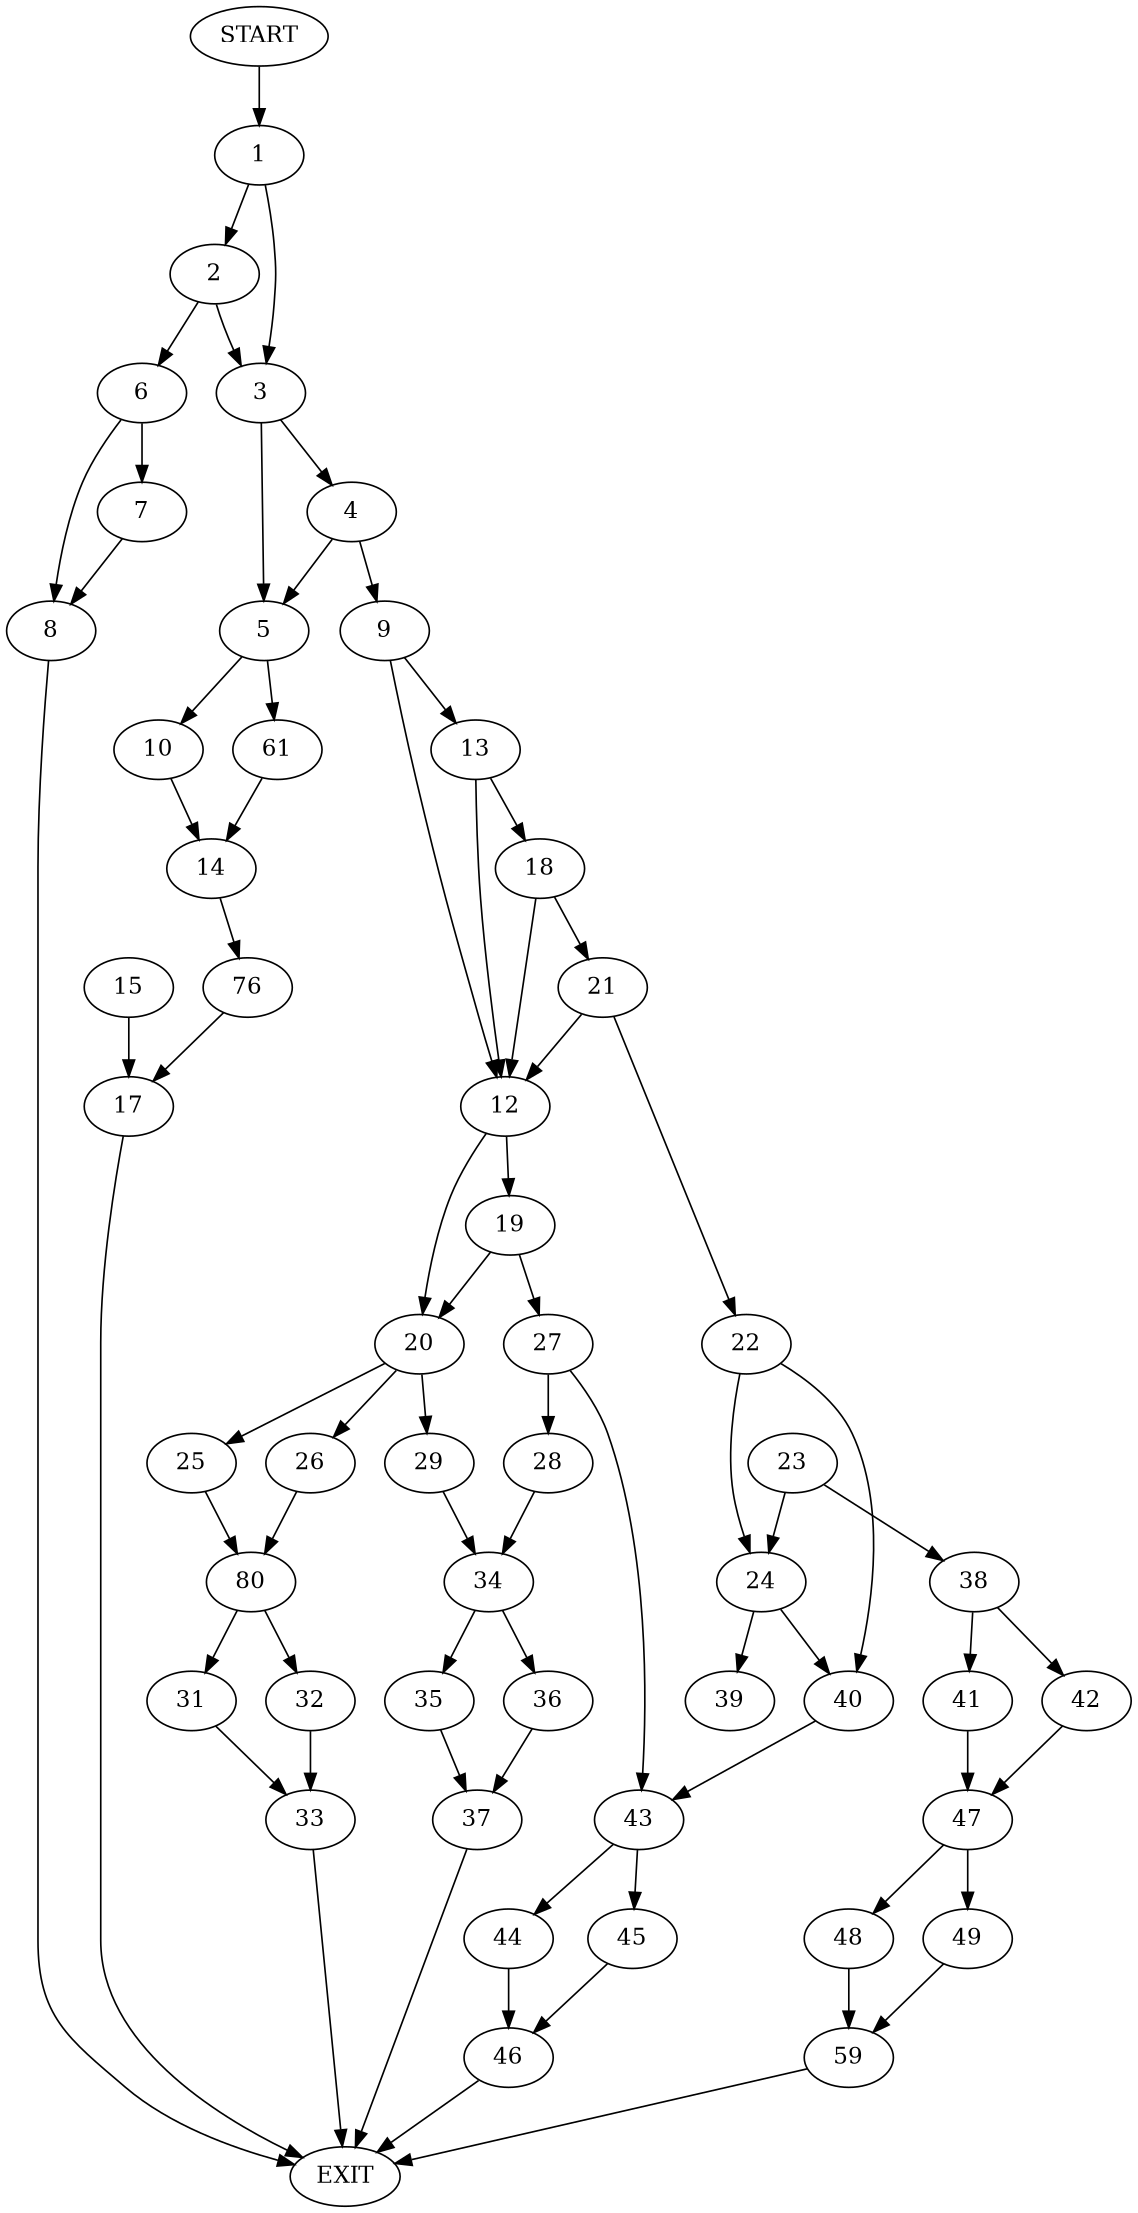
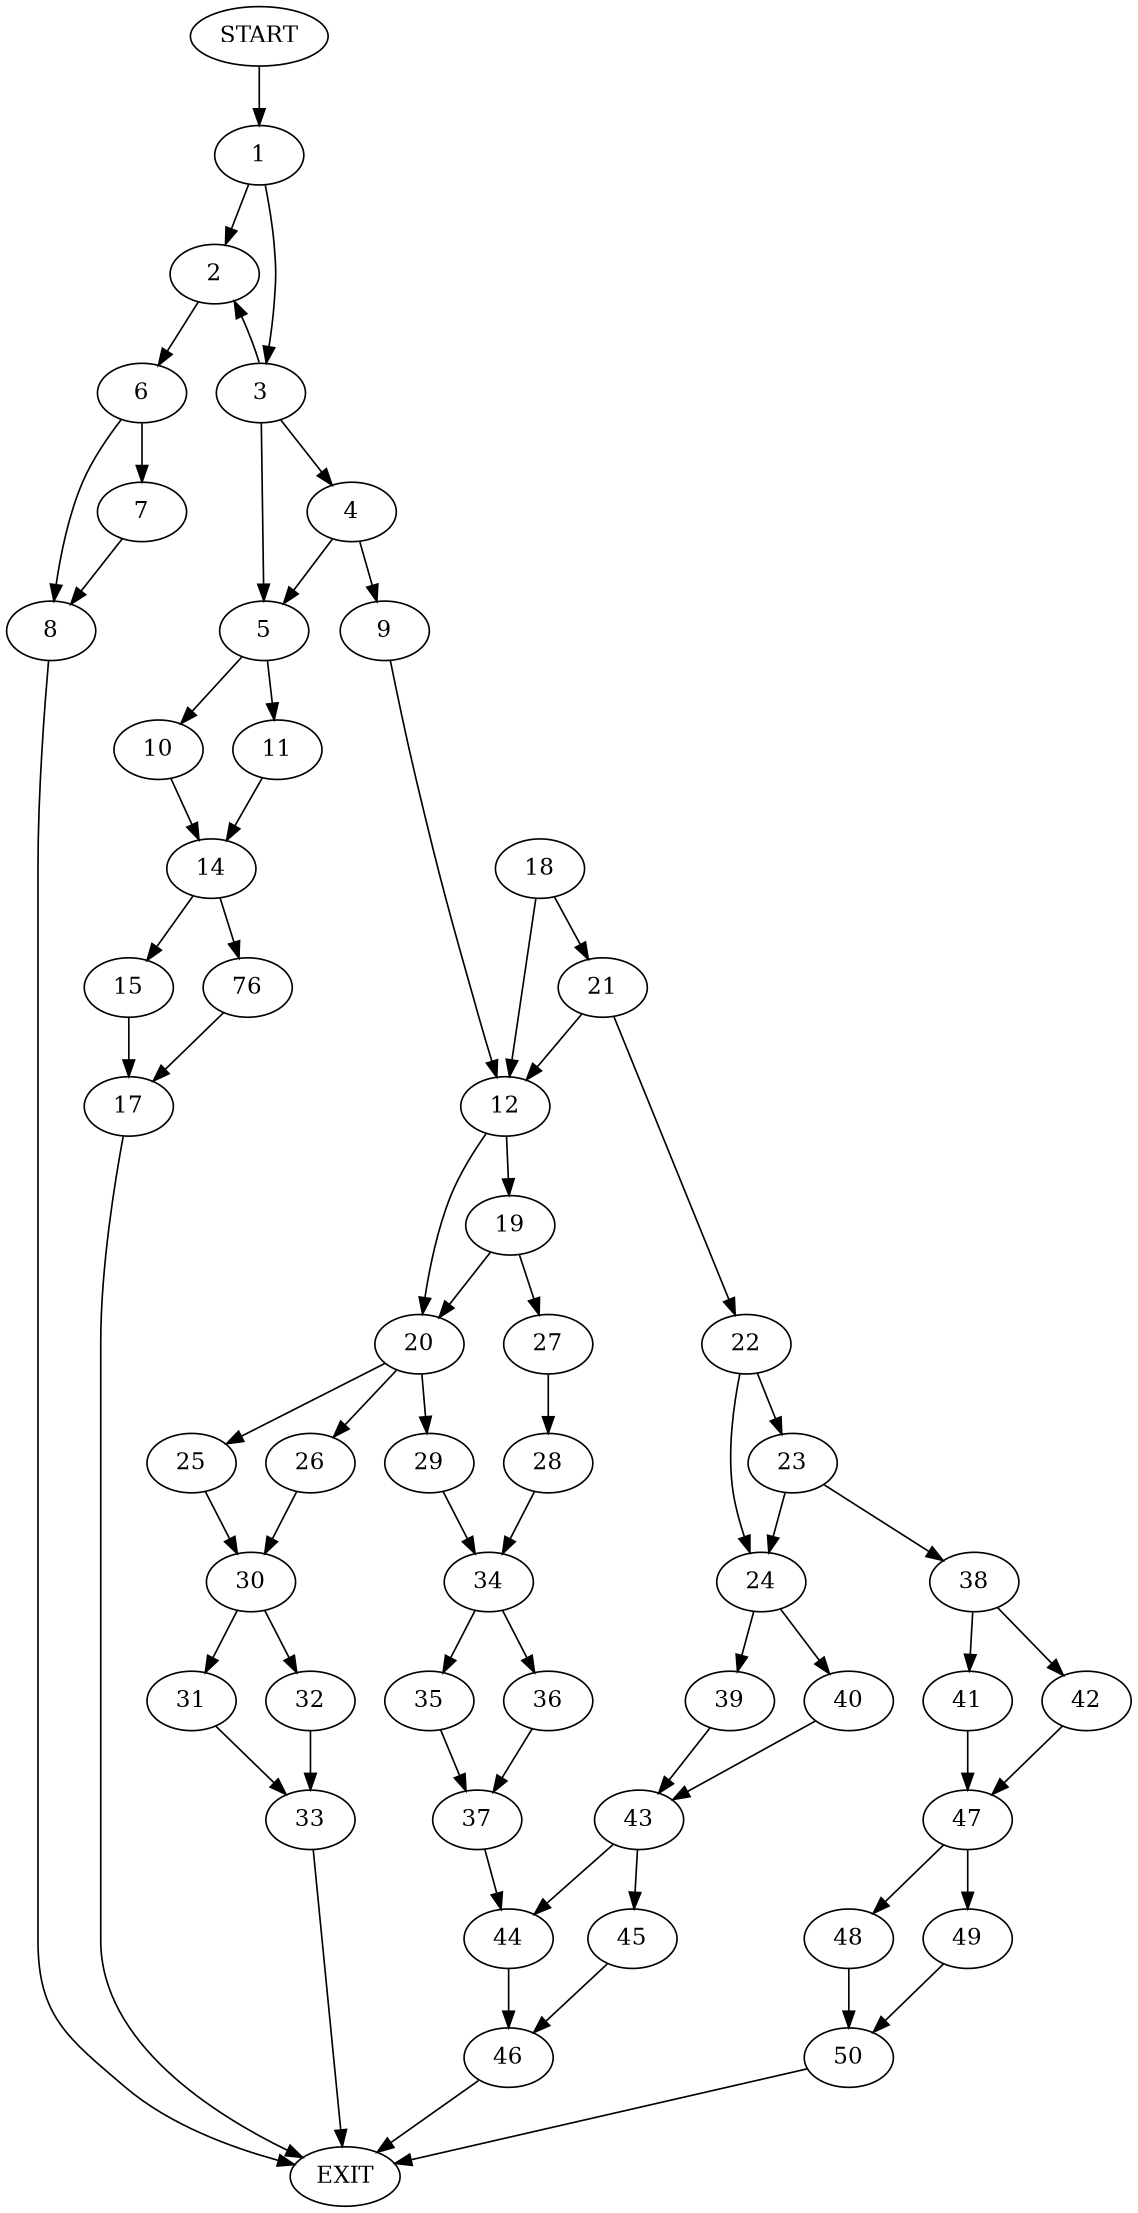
  digraph {
    n1 [label=START]
    1
    2
    3
    n5 [label=EXIT]
    6
    4
    5
    7
    8
    9
    10
-   11 [label=61]
+   11
    12
-   13
    14
    19
    20
    18
    15
    n21 [label=76]
    27
    25
    26
    29
    21
    17
    22
    28
-   30 [label=80]
+   30
    23
    24
    38
    39
    40
    41
    42
    43
    31
    32
    34
    35
    36
    33
    37
    47
    44
    45
    48
    49
    46
-   50 [label=59]
+   50
    n1 -> 1
    1 -> 2
    1 -> 3
-   2 -> 3
+   3 -> 2
    2 -> 6
    3 -> 4
    3 -> 5
    6 -> 7
    6 -> 8
    4 -> 5
    4 -> 9
    5 -> 10
    5 -> 11
    7 -> 8
    8 -> n5
    9 -> 12
-   9 -> 13
    10 -> 14
    11 -> 14
    12 -> 19
    12 -> 20
-   13 -> 12
-   13 -> 18
+   14 -> 15
    14 -> n21
    19 -> 20
    19 -> 27
    20 -> 25
    20 -> 26
    20 -> 29
    18 -> 12
    18 -> 21
    15 -> 17
    n21 -> 17
    27 -> 28
    25 -> 30
    26 -> 30
    29 -> 34
    21 -> 12
    21 -> 22
    17 -> n5
-   22 -> 40
+   22 -> 23
    22 -> 24
    28 -> 34
    30 -> 31
    30 -> 32
    23 -> 24
    23 -> 38
    24 -> 39
    24 -> 40
    38 -> 41
    38 -> 42
-   27 -> 43
+   39 -> 43
    40 -> 43
    41 -> 47
    42 -> 47
    43 -> 44
    43 -> 45
    31 -> 33
    32 -> 33
    34 -> 35
    34 -> 36
    35 -> 37
    36 -> 37
    33 -> n5
-   37 -> n5
+   37 -> 44
    47 -> 48
    47 -> 49
    44 -> 46
    45 -> 46
    48 -> 50
    49 -> 50
    46 -> n5
    50 -> n5
  }
